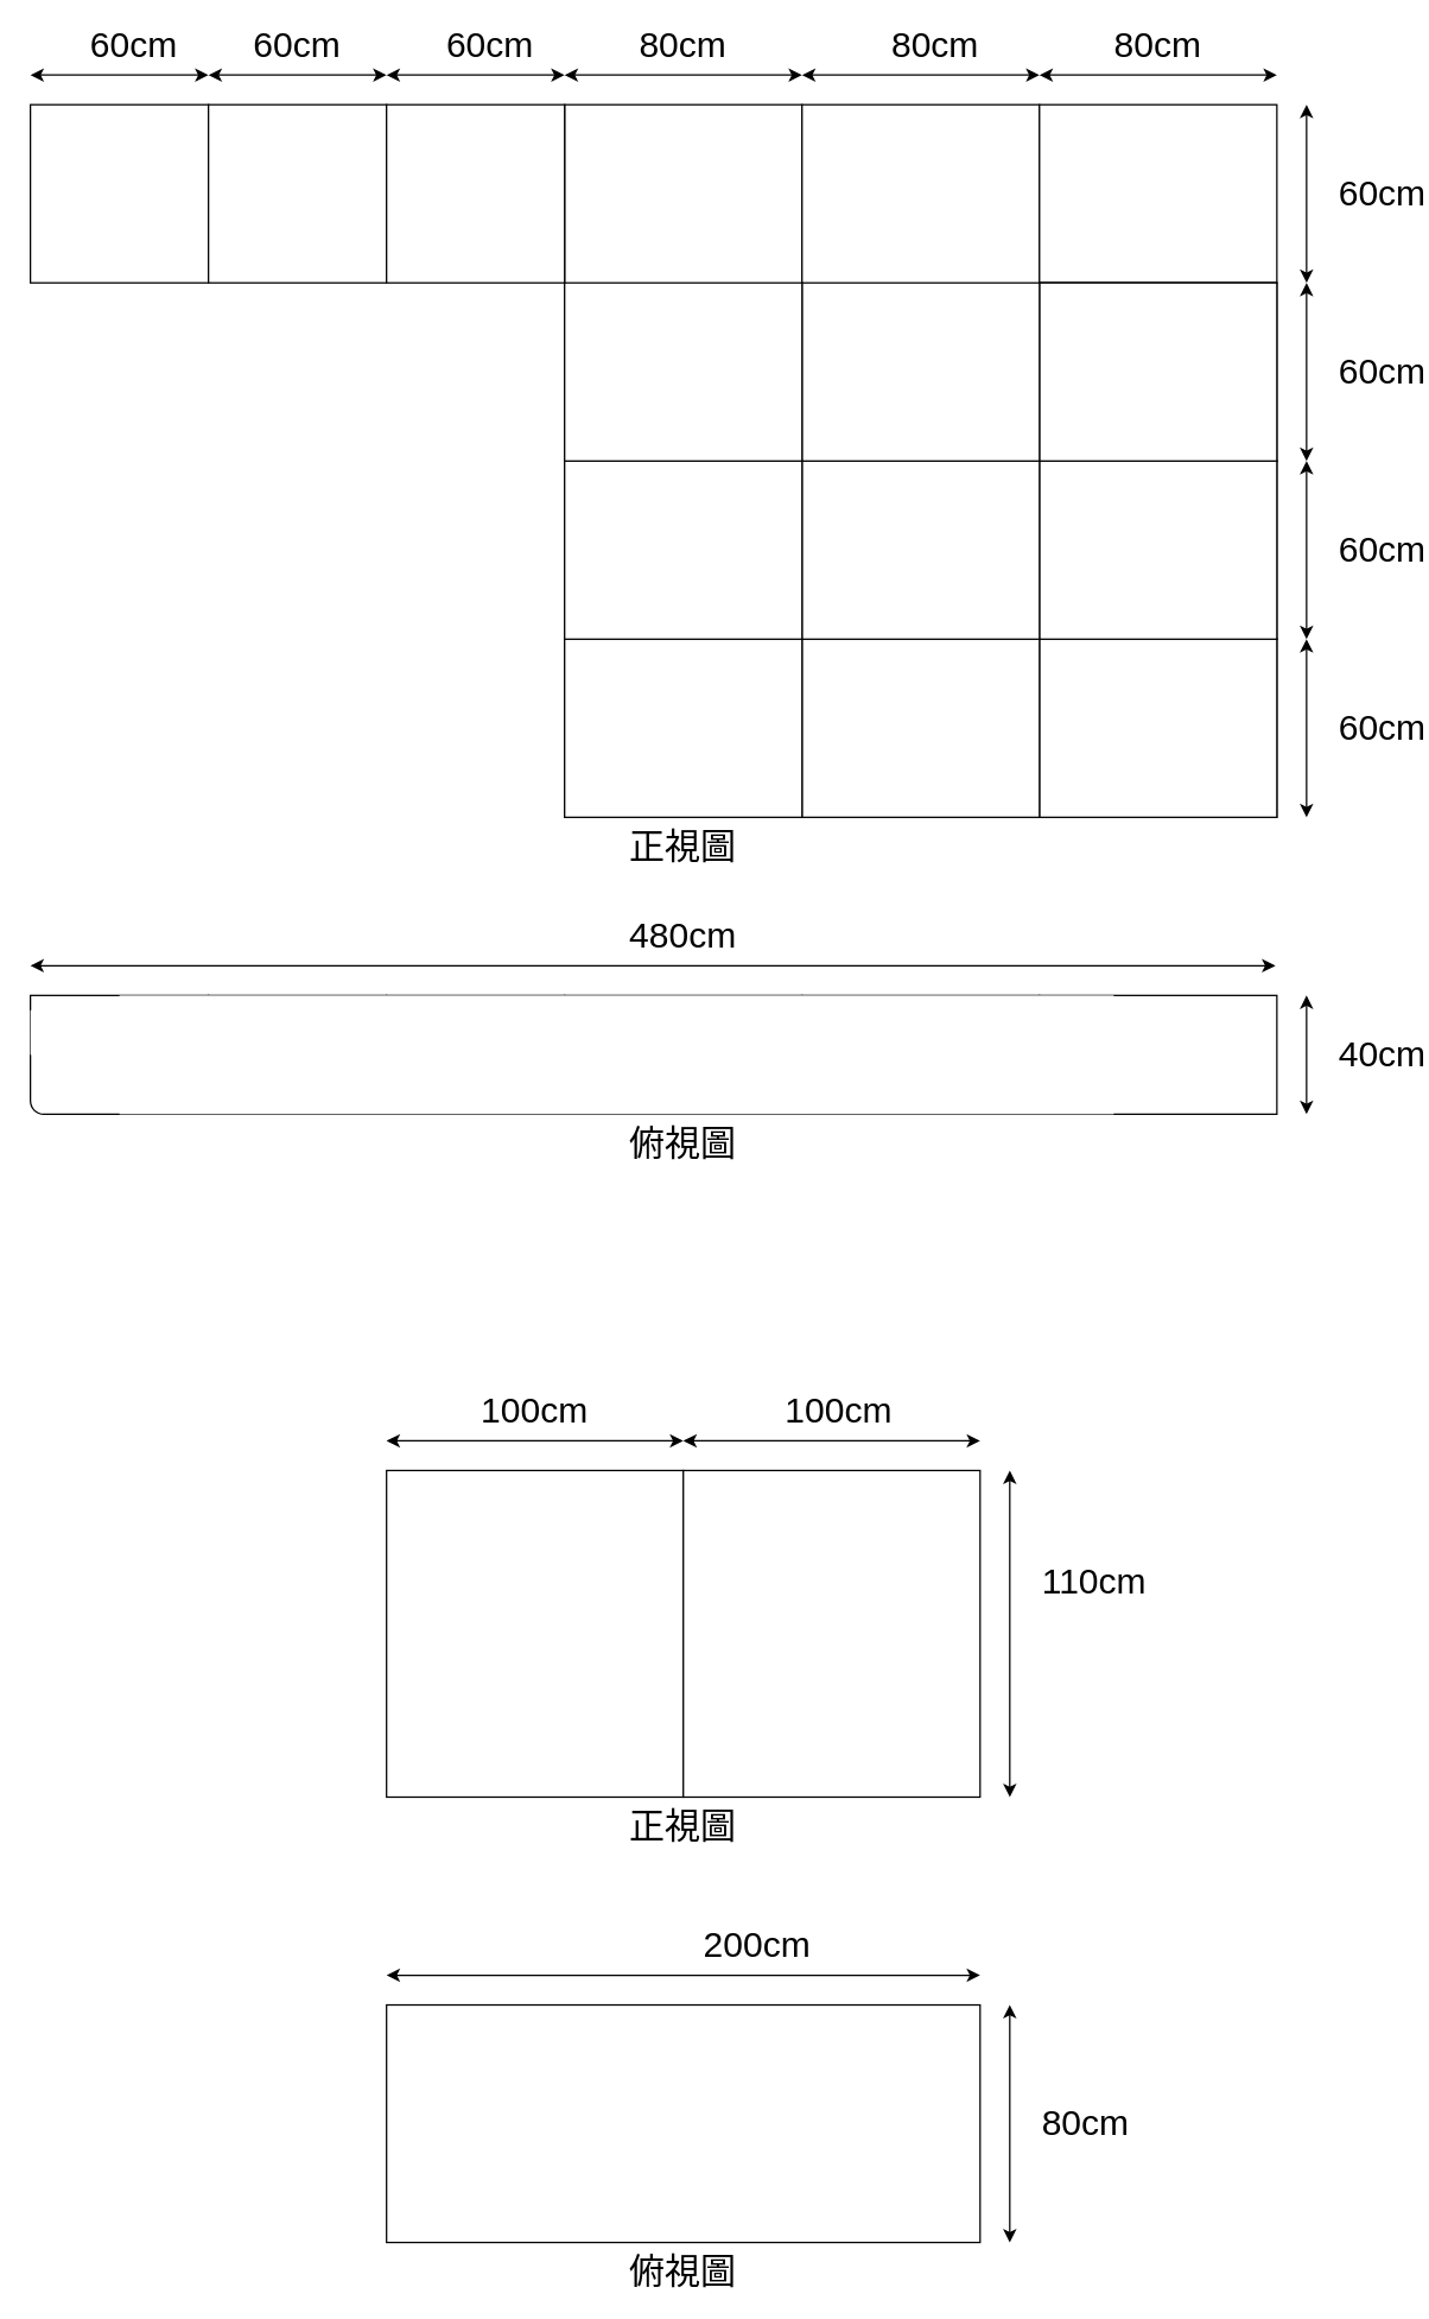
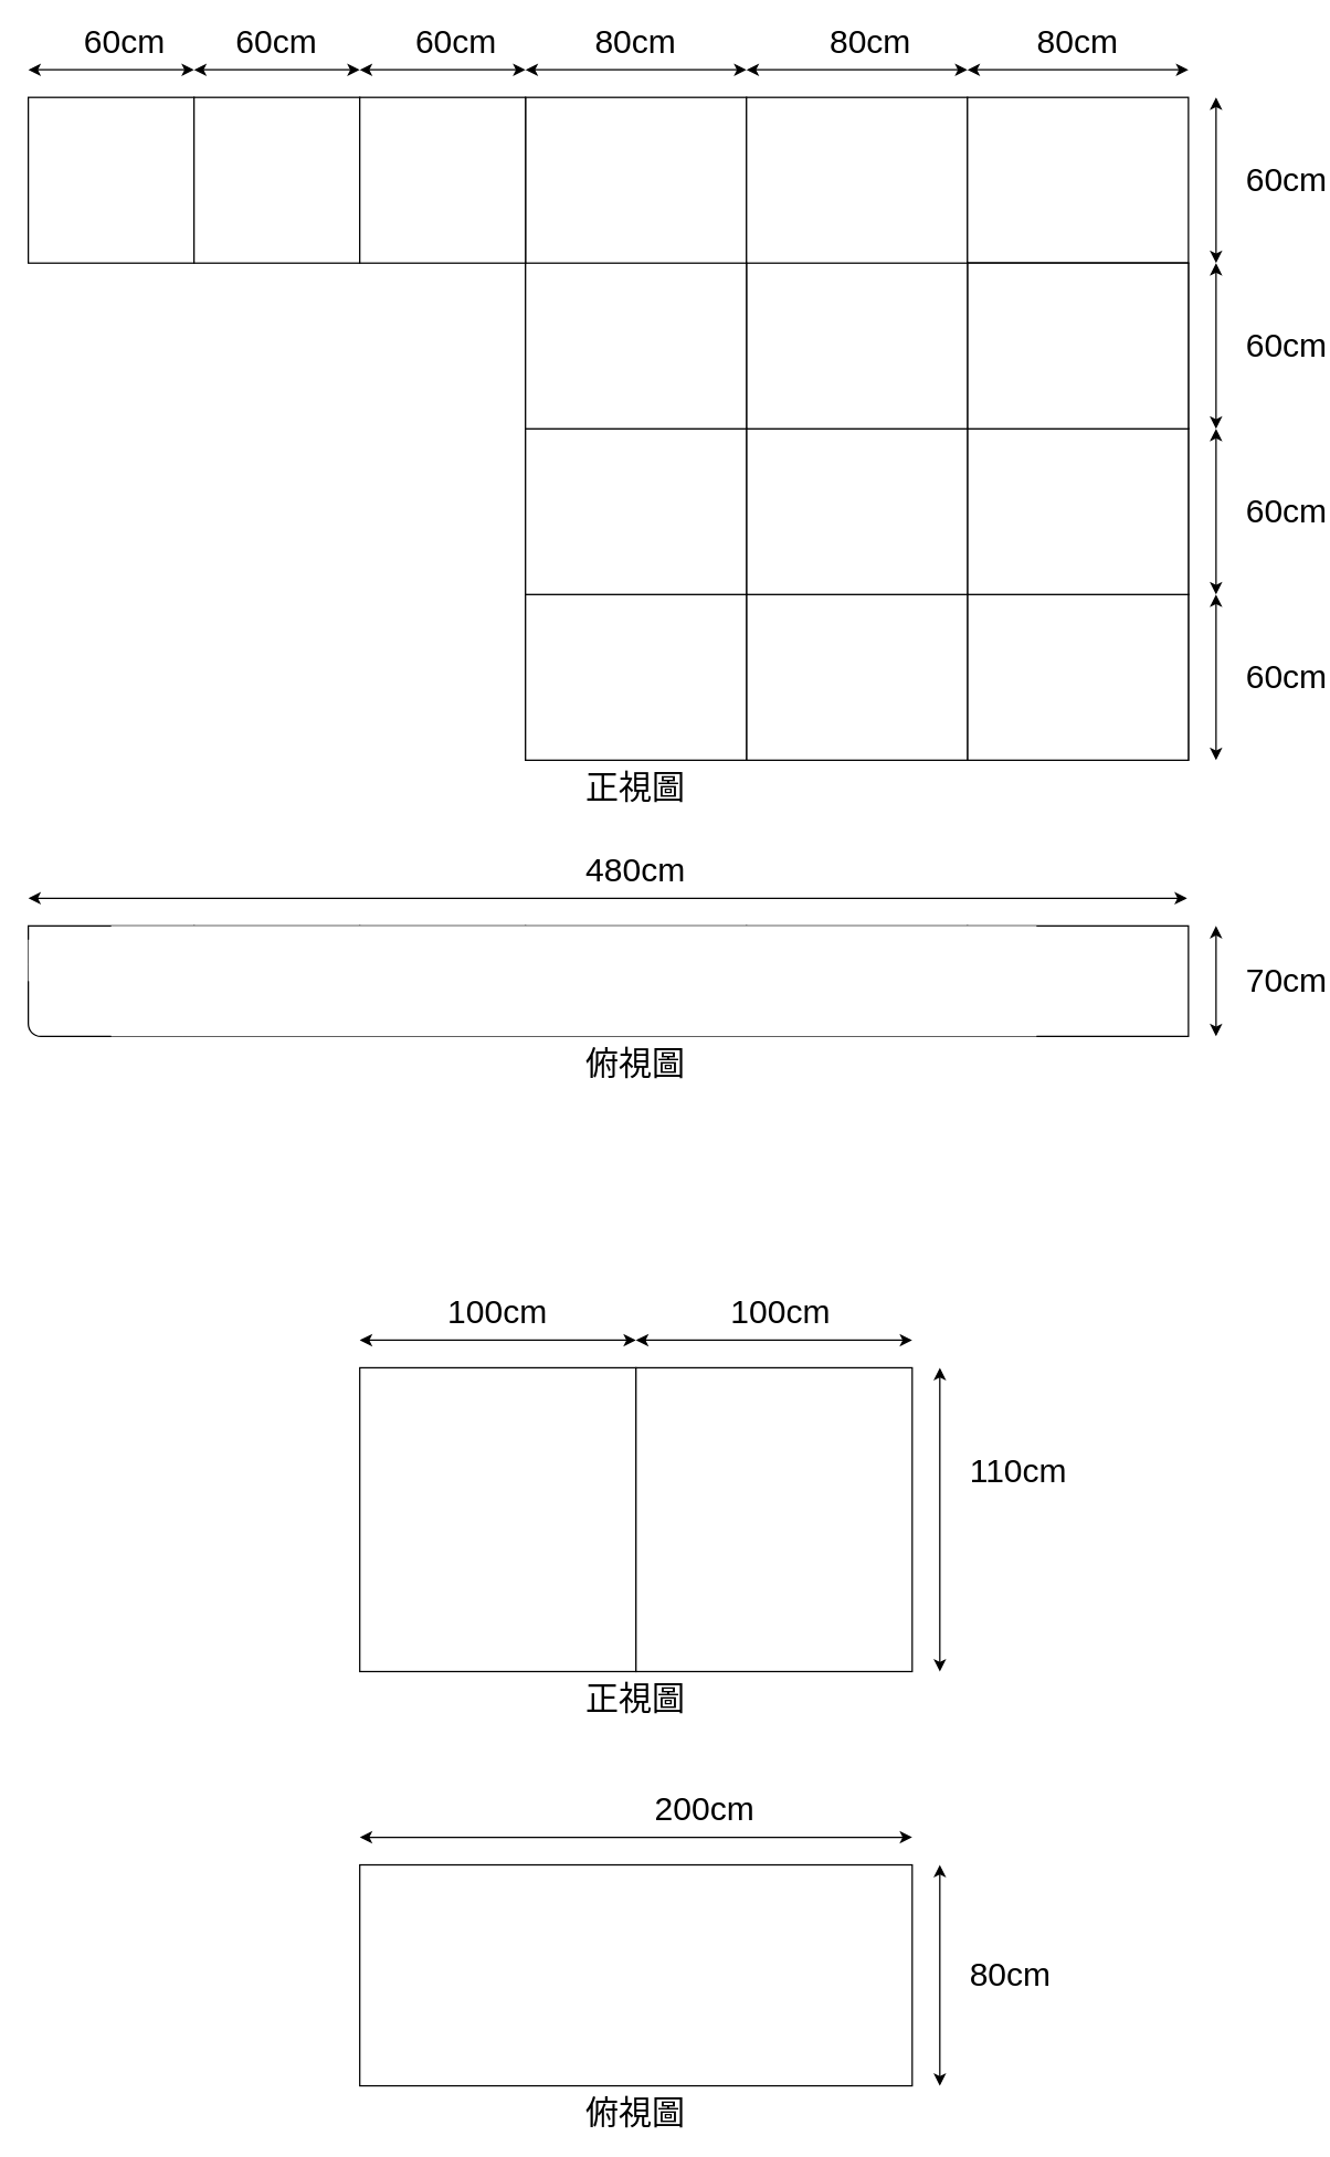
  <mxCell id="0" />
  <mxCell id="1" parent="0" />
  <mxCell id="2" value="" style="rounded=0;whiteSpace=wrap;html=1;" vertex="1" parent="1"><mxGeometry x="140" y="670" width="120" height="80" as="geometry" /></mxCell>
  <mxCell id="3" value="" style="rounded=0;whiteSpace=wrap;html=1;" vertex="1" parent="1"><mxGeometry x="60" y="690" width="80" height="60" as="geometry" /></mxCell>
  <mxCell id="4" value="" style="rounded=0;whiteSpace=wrap;html=1;" vertex="1" parent="1"><mxGeometry x="20" y="670" width="120" height="60" as="geometry" /></mxCell>
  <mxCell id="5" value="" style="rounded=1;whiteSpace=wrap;html=1;gradientColor=none;" vertex="1" parent="1"><mxGeometry x="20" y="690" width="120" height="60" as="geometry" /></mxCell>
  <mxCell id="6" value="" style="rounded=0;whiteSpace=wrap;html=1;" vertex="1" parent="1"><mxGeometry x="380" y="70" width="160" height="480" as="geometry" /></mxCell>
  <mxCell id="7" value="" style="rounded=0;whiteSpace=wrap;html=1;" vertex="1" parent="1"><mxGeometry x="540" y="70" width="160" height="480" as="geometry" /></mxCell>
  <mxCell id="8" value="" style="rounded=0;whiteSpace=wrap;html=1;" vertex="1" parent="1"><mxGeometry x="700" y="430" width="160" height="120" as="geometry" /></mxCell>
  <mxCell id="9" value="" style="rounded=0;whiteSpace=wrap;html=1;" vertex="1" parent="1"><mxGeometry x="700" y="70" width="160" height="120" as="geometry" /></mxCell>
  <mxCell id="10" value="" style="rounded=0;whiteSpace=wrap;html=1;" vertex="1" parent="1"><mxGeometry x="700" y="190" width="160" height="120" as="geometry" /></mxCell>
  <mxCell id="11" value="" style="rounded=0;whiteSpace=wrap;html=1;" vertex="1" parent="1"><mxGeometry x="700" y="310" width="160" height="120" as="geometry" /></mxCell>
  <mxCell id="12" value="" style="rounded=0;whiteSpace=wrap;html=1;" vertex="1" parent="1"><mxGeometry x="700" y="430" width="160" height="120" as="geometry" /></mxCell>
  <mxCell id="13" value="" style="rounded=0;whiteSpace=wrap;html=1;" vertex="1" parent="1"><mxGeometry x="700" y="310" width="160" height="120" as="geometry" /></mxCell>
  <mxCell id="14" value="" style="rounded=0;whiteSpace=wrap;html=1;" vertex="1" parent="1"><mxGeometry x="700" y="190" width="160" height="120" as="geometry" /></mxCell>
  <mxCell id="15" value="" style="rounded=0;whiteSpace=wrap;html=1;" vertex="1" parent="1"><mxGeometry x="540" y="430" width="160" height="120" as="geometry" /></mxCell>
  <mxCell id="16" value="" style="rounded=0;whiteSpace=wrap;html=1;" vertex="1" parent="1"><mxGeometry x="540" y="310" width="160" height="120" as="geometry" /></mxCell>
  <mxCell id="17" value="" style="rounded=0;whiteSpace=wrap;html=1;" vertex="1" parent="1"><mxGeometry x="540" y="190" width="160" height="120" as="geometry" /></mxCell>
  <mxCell id="18" value="" style="rounded=0;whiteSpace=wrap;html=1;" vertex="1" parent="1"><mxGeometry x="380" y="430" width="160" height="120" as="geometry" /></mxCell>
  <mxCell id="19" value="" style="rounded=0;whiteSpace=wrap;html=1;" vertex="1" parent="1"><mxGeometry x="380" y="310" width="160" height="120" as="geometry" /></mxCell>
  <mxCell id="20" value="" style="rounded=0;whiteSpace=wrap;html=1;" vertex="1" parent="1"><mxGeometry x="380" y="190" width="160" height="120" as="geometry" /></mxCell>
  <mxCell id="21" value="" style="rounded=0;whiteSpace=wrap;html=1;" vertex="1" parent="1"><mxGeometry x="20" y="70" width="120" height="120" as="geometry" /></mxCell>
  <mxCell id="22" value="" style="rounded=0;whiteSpace=wrap;html=1;" vertex="1" parent="1"><mxGeometry x="140" y="70" width="120" height="120" as="geometry" /></mxCell>
  <mxCell id="23" value="" style="rounded=0;whiteSpace=wrap;html=1;" vertex="1" parent="1"><mxGeometry x="260" y="70" width="120" height="120" as="geometry" /></mxCell>
  <mxCell id="24" value="" style="endArrow=classic;startArrow=classic;html=1;" edge="1" parent="1"><mxGeometry width="50" height="50" relative="1" as="geometry"><mxPoint x="20" y="50" as="sourcePoint" /><mxPoint x="140" y="50" as="targetPoint" /></mxGeometry></mxCell>
  <mxCell id="25" value="" style="endArrow=classic;startArrow=classic;html=1;" edge="1" parent="1"><mxGeometry width="50" height="50" relative="1" as="geometry"><mxPoint x="140" y="50" as="sourcePoint" /><mxPoint x="260" y="50" as="targetPoint" /></mxGeometry></mxCell>
  <mxCell id="26" value="" style="endArrow=classic;startArrow=classic;html=1;" edge="1" parent="1"><mxGeometry width="50" height="50" relative="1" as="geometry"><mxPoint x="260" y="50" as="sourcePoint" /><mxPoint x="380" y="50" as="targetPoint" /></mxGeometry></mxCell>
  <mxCell id="27" value="" style="endArrow=classic;startArrow=classic;html=1;" edge="1" parent="1"><mxGeometry width="50" height="50" relative="1" as="geometry"><mxPoint x="380" y="50" as="sourcePoint" /><mxPoint x="540" y="50" as="targetPoint" /></mxGeometry></mxCell>
  <mxCell id="28" value="" style="endArrow=classic;startArrow=classic;html=1;" edge="1" parent="1"><mxGeometry width="50" height="50" relative="1" as="geometry"><mxPoint x="540" y="50" as="sourcePoint" /><mxPoint x="700" y="50" as="targetPoint" /></mxGeometry></mxCell>
  <mxCell id="29" value="" style="endArrow=classic;startArrow=classic;html=1;" edge="1" parent="1"><mxGeometry width="50" height="50" relative="1" as="geometry"><mxPoint x="700" y="50" as="sourcePoint" /><mxPoint x="860" y="50" as="targetPoint" /></mxGeometry></mxCell>
  <mxCell id="30" value="" style="endArrow=classic;startArrow=classic;html=1;" edge="1" parent="1"><mxGeometry width="50" height="50" relative="1" as="geometry"><mxPoint x="880" y="70" as="sourcePoint" /><mxPoint x="880" y="190" as="targetPoint" /></mxGeometry></mxCell>
  <mxCell id="31" value="" style="endArrow=classic;startArrow=classic;html=1;" edge="1" parent="1"><mxGeometry width="50" height="50" relative="1" as="geometry"><mxPoint x="880" y="190" as="sourcePoint" /><mxPoint x="880" y="310" as="targetPoint" /></mxGeometry></mxCell>
  <mxCell id="32" value="" style="endArrow=classic;startArrow=classic;html=1;" edge="1" parent="1"><mxGeometry width="50" height="50" relative="1" as="geometry"><mxPoint x="880" y="310" as="sourcePoint" /><mxPoint x="880" y="430" as="targetPoint" /></mxGeometry></mxCell>
  <mxCell id="33" value="" style="endArrow=classic;startArrow=classic;html=1;" edge="1" parent="1"><mxGeometry width="50" height="50" relative="1" as="geometry"><mxPoint x="880" y="430" as="sourcePoint" /><mxPoint x="880" y="550" as="targetPoint" /></mxGeometry></mxCell>
  <mxCell id="34" value="" style="rounded=0;whiteSpace=wrap;html=1;" vertex="1" parent="1"><mxGeometry x="700" y="670" width="160" height="80" as="geometry" /></mxCell>
  <mxCell id="35" value="" style="rounded=0;whiteSpace=wrap;html=1;" vertex="1" parent="1"><mxGeometry x="540" y="670" width="160" height="80" as="geometry" /></mxCell>
  <mxCell id="36" value="" style="rounded=0;whiteSpace=wrap;html=1;" vertex="1" parent="1"><mxGeometry x="380" y="670" width="160" height="80" as="geometry" /></mxCell>
  <mxCell id="37" value="" style="rounded=0;whiteSpace=wrap;html=1;" vertex="1" parent="1"><mxGeometry x="260" y="670" width="120" height="80" as="geometry" /></mxCell>
  <mxCell id="38" value="" style="rounded=0;whiteSpace=wrap;html=1;strokeColor=none;" vertex="1" parent="1"><mxGeometry x="20" y="680" width="110" height="30" as="geometry" /></mxCell>
  <mxCell id="39" value="" style="rounded=0;whiteSpace=wrap;html=1;strokeColor=none;" vertex="1" parent="1"><mxGeometry x="80" y="670" width="670" height="80" as="geometry" /></mxCell>
  <mxCell id="40" value="正視圖" style="text;html=1;strokeColor=none;fillColor=none;align=center;verticalAlign=middle;whiteSpace=wrap;rounded=0;fontSize=24;" vertex="1" parent="1"><mxGeometry x="420" y="560" width="80" height="20" as="geometry" /></mxCell>
  <mxCell id="41" value="俯視圖" style="text;html=1;strokeColor=none;fillColor=none;align=center;verticalAlign=middle;whiteSpace=wrap;rounded=0;fontSize=24;" vertex="1" parent="1"><mxGeometry x="420" y="760" width="80" height="20" as="geometry" /></mxCell>
  <mxCell id="42" value="" style="endArrow=classic;startArrow=classic;html=1;" edge="1" parent="1"><mxGeometry width="50" height="50" relative="1" as="geometry"><mxPoint x="20" y="650" as="sourcePoint" /><mxPoint x="859" y="650" as="targetPoint" /></mxGeometry></mxCell>
  <mxCell id="43" value="" style="endArrow=classic;startArrow=classic;html=1;" edge="1" parent="1"><mxGeometry width="50" height="50" relative="1" as="geometry"><mxPoint x="880" y="670" as="sourcePoint" /><mxPoint x="880" y="750" as="targetPoint" /></mxGeometry></mxCell>
  <mxCell id="44" value="60cm" style="text;html=1;strokeColor=none;fillColor=none;align=left;verticalAlign=middle;whiteSpace=wrap;rounded=0;fontSize=24;" vertex="1" parent="1"><mxGeometry x="900" y="120" width="40" height="20" as="geometry" /></mxCell>
  <mxCell id="45" value="60cm" style="text;html=1;strokeColor=none;fillColor=none;align=left;verticalAlign=middle;whiteSpace=wrap;rounded=0;fontSize=24;" vertex="1" parent="1"><mxGeometry x="900" y="240" width="40" height="20" as="geometry" /></mxCell>
  <mxCell id="46" value="60cm" style="text;html=1;strokeColor=none;fillColor=none;align=left;verticalAlign=middle;whiteSpace=wrap;rounded=0;fontSize=24;" vertex="1" parent="1"><mxGeometry x="900" y="360" width="40" height="20" as="geometry" /></mxCell>
  <mxCell id="47" value="60cm" style="text;html=1;strokeColor=none;fillColor=none;align=left;verticalAlign=middle;whiteSpace=wrap;rounded=0;fontSize=24;" vertex="1" parent="1"><mxGeometry x="900" y="480" width="40" height="20" as="geometry" /></mxCell>
  <mxCell id="48" value="80cm" style="text;html=1;strokeColor=none;fillColor=none;align=center;verticalAlign=middle;whiteSpace=wrap;rounded=0;fontSize=24;" vertex="1" parent="1"><mxGeometry x="760" y="20" width="40" height="20" as="geometry" /></mxCell>
  <mxCell id="49" value="80cm" style="text;html=1;strokeColor=none;fillColor=none;align=center;verticalAlign=middle;whiteSpace=wrap;rounded=0;fontSize=24;" vertex="1" parent="1"><mxGeometry x="610" y="20" width="40" height="20" as="geometry" /></mxCell>
  <mxCell id="50" value="80cm" style="text;html=1;strokeColor=none;fillColor=none;align=center;verticalAlign=middle;whiteSpace=wrap;rounded=0;fontSize=24;" vertex="1" parent="1"><mxGeometry x="440" y="20" width="40" height="20" as="geometry" /></mxCell>
  <mxCell id="51" value="60cm" style="text;html=1;strokeColor=none;fillColor=none;align=center;verticalAlign=middle;whiteSpace=wrap;rounded=0;fontSize=24;" vertex="1" parent="1"><mxGeometry x="310" y="20" width="40" height="20" as="geometry" /></mxCell>
  <mxCell id="52" value="60cm" style="text;html=1;strokeColor=none;fillColor=none;align=center;verticalAlign=middle;whiteSpace=wrap;rounded=0;fontSize=24;" vertex="1" parent="1"><mxGeometry x="180" y="20" width="40" height="20" as="geometry" /></mxCell>
  <mxCell id="53" value="60cm" style="text;html=1;strokeColor=none;fillColor=none;align=center;verticalAlign=middle;whiteSpace=wrap;rounded=0;fontSize=24;" vertex="1" parent="1"><mxGeometry x="70" y="20" width="40" height="20" as="geometry" /></mxCell>
  <mxCell id="54" value="480cm" style="text;html=1;strokeColor=none;fillColor=none;align=center;verticalAlign=middle;whiteSpace=wrap;rounded=0;fontSize=24;" vertex="1" parent="1"><mxGeometry x="440" y="620" width="40" height="20" as="geometry" /></mxCell>
- <mxCell id="55" value="40cm" style="text;html=1;strokeColor=none;fillColor=none;align=left;verticalAlign=middle;whiteSpace=wrap;rounded=0;fontSize=24;" vertex="1" parent="1"><mxGeometry x="900" y="700" width="40" height="20" as="geometry" /></mxCell>
+ <mxCell id="55" value="70cm" style="text;html=1;strokeColor=none;fillColor=none;align=left;verticalAlign=middle;whiteSpace=wrap;rounded=0;fontSize=24;" vertex="1" parent="1"><mxGeometry x="900" y="700" width="40" height="20" as="geometry" /></mxCell>
  <mxCell id="56" value="" style="rounded=0;whiteSpace=wrap;html=1;gradientColor=none;fontSize=24;align=left;" vertex="1" parent="1"><mxGeometry x="260" y="990" width="200" height="220" as="geometry" /></mxCell>
  <mxCell id="57" value="" style="rounded=0;whiteSpace=wrap;html=1;gradientColor=none;fontSize=24;align=left;" vertex="1" parent="1"><mxGeometry x="460" y="990" width="200" height="220" as="geometry" /></mxCell>
  <mxCell id="58" value="" style="endArrow=classic;startArrow=classic;html=1;" edge="1" parent="1"><mxGeometry width="50" height="50" relative="1" as="geometry"><mxPoint x="680" y="990" as="sourcePoint" /><mxPoint x="680" y="1210" as="targetPoint" /></mxGeometry></mxCell>
  <mxCell id="59" value="" style="endArrow=classic;startArrow=classic;html=1;" edge="1" parent="1"><mxGeometry width="50" height="50" relative="1" as="geometry"><mxPoint x="260" y="970" as="sourcePoint" /><mxPoint x="460" y="970" as="targetPoint" /></mxGeometry></mxCell>
  <mxCell id="60" value="" style="endArrow=classic;startArrow=classic;html=1;" edge="1" parent="1"><mxGeometry width="50" height="50" relative="1" as="geometry"><mxPoint x="460" y="970" as="sourcePoint" /><mxPoint x="660" y="970" as="targetPoint" /></mxGeometry></mxCell>
  <mxCell id="61" value="110cm" style="text;html=1;strokeColor=none;fillColor=none;align=left;verticalAlign=middle;whiteSpace=wrap;rounded=0;fontSize=24;" vertex="1" parent="1"><mxGeometry x="700" y="1055" width="40" height="20" as="geometry" /></mxCell>
  <mxCell id="62" value="100cm" style="text;html=1;strokeColor=none;fillColor=none;align=center;verticalAlign=middle;whiteSpace=wrap;rounded=0;fontSize=24;" vertex="1" parent="1"><mxGeometry x="340" y="940" width="40" height="20" as="geometry" /></mxCell>
  <mxCell id="63" value="100cm" style="text;html=1;strokeColor=none;fillColor=none;align=center;verticalAlign=middle;whiteSpace=wrap;rounded=0;fontSize=24;" vertex="1" parent="1"><mxGeometry x="545" y="940" width="40" height="20" as="geometry" /></mxCell>
  <mxCell id="64" value="正視圖" style="text;html=1;strokeColor=none;fillColor=none;align=center;verticalAlign=middle;whiteSpace=wrap;rounded=0;fontSize=24;" vertex="1" parent="1"><mxGeometry x="420" y="1220" width="80" height="20" as="geometry" /></mxCell>
  <mxCell id="65" value="" style="rounded=0;whiteSpace=wrap;html=1;gradientColor=none;fontSize=24;align=left;" vertex="1" parent="1"><mxGeometry x="260" y="1350" width="400" height="160" as="geometry" /></mxCell>
  <mxCell id="66" value="俯視圖" style="text;html=1;strokeColor=none;fillColor=none;align=center;verticalAlign=middle;whiteSpace=wrap;rounded=0;fontSize=24;" vertex="1" parent="1"><mxGeometry x="420" y="1520" width="80" height="20" as="geometry" /></mxCell>
  <mxCell id="67" value="" style="endArrow=classic;startArrow=classic;html=1;" edge="1" parent="1"><mxGeometry width="50" height="50" relative="1" as="geometry"><mxPoint x="260" y="1330" as="sourcePoint" /><mxPoint x="660" y="1330" as="targetPoint" /></mxGeometry></mxCell>
  <mxCell id="68" value="" style="endArrow=classic;startArrow=classic;html=1;" edge="1" parent="1"><mxGeometry width="50" height="50" relative="1" as="geometry"><mxPoint x="680" y="1350" as="sourcePoint" /><mxPoint x="680" y="1510" as="targetPoint" /></mxGeometry></mxCell>
  <mxCell id="69" value="80cm" style="text;html=1;strokeColor=none;fillColor=none;align=left;verticalAlign=middle;whiteSpace=wrap;rounded=0;fontSize=24;" vertex="1" parent="1"><mxGeometry x="700" y="1420" width="40" height="20" as="geometry" /></mxCell>
  <mxCell id="70" value="200cm" style="text;html=1;strokeColor=none;fillColor=none;align=center;verticalAlign=middle;whiteSpace=wrap;rounded=0;fontSize=24;" vertex="1" parent="1"><mxGeometry x="490" y="1300" width="40" height="20" as="geometry" /></mxCell>
